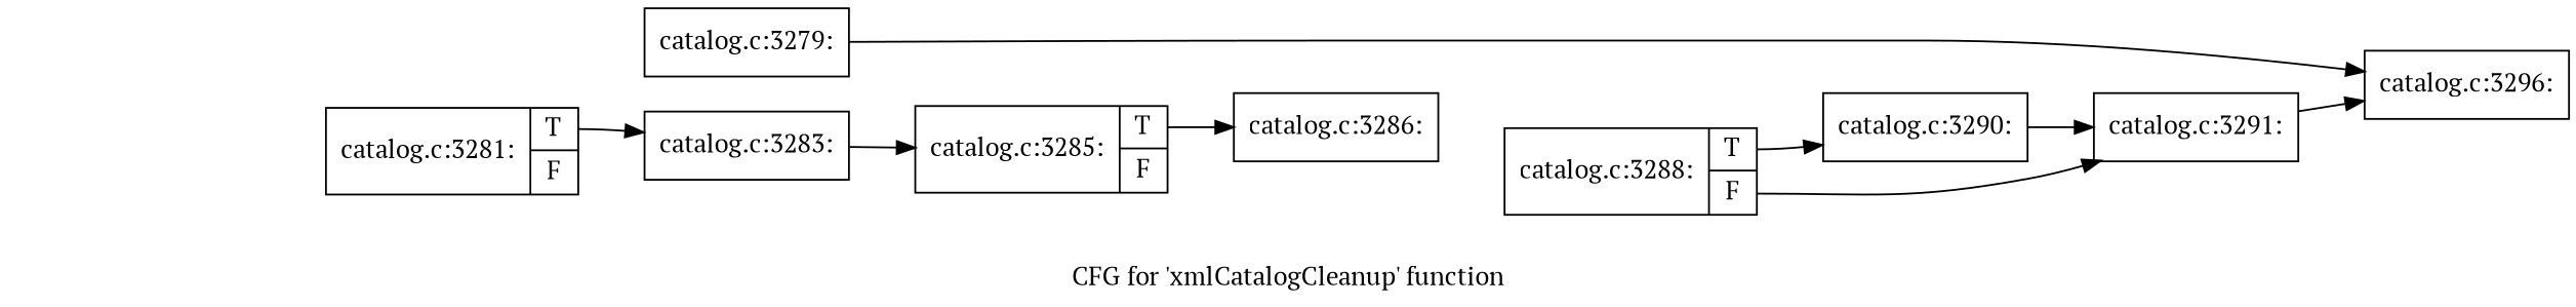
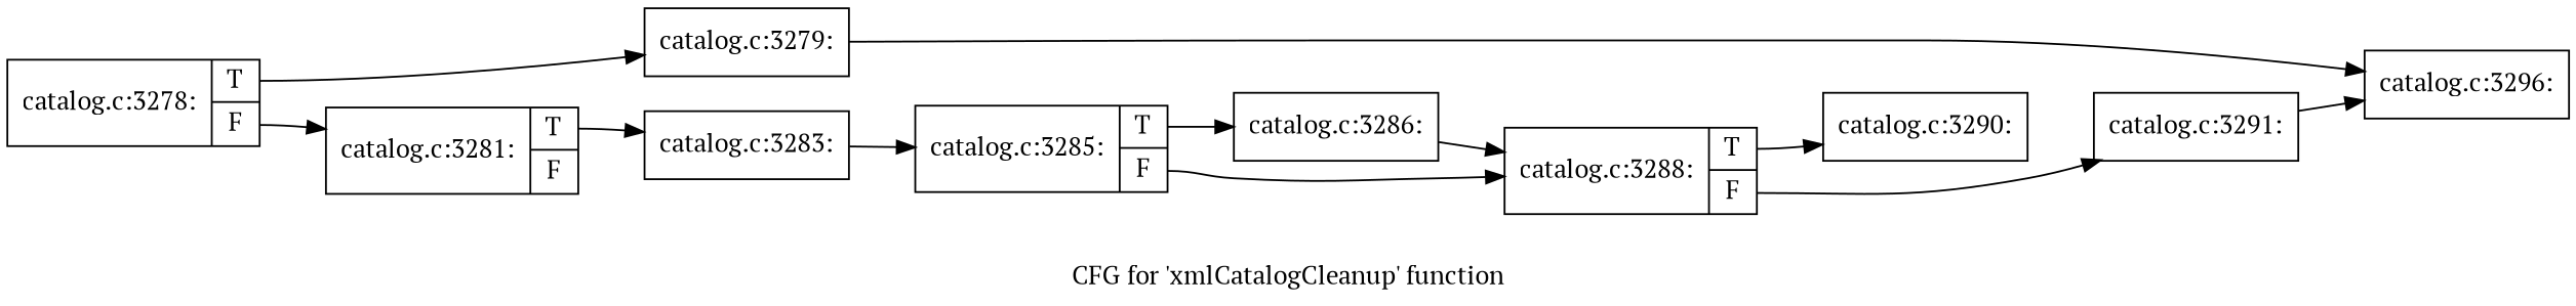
  digraph {
    fontname="PT Serif"
    label="CFG for 'xmlCatalogCleanup' function"
    rankdir=LR
    node [fontname="PT Serif" shape=record]
    edge [fontname="PT Serif"]
+   n1 [label="{catalog.c:3278:|{<s0>T|<s1>F}}"]
    n2 [label="{catalog.c:3279:}"]
    n3 [label="{catalog.c:3281:|{<s0>T|<s1>F}}"]
    n4 [label="{catalog.c:3296:}"]
    n5 [label="{catalog.c:3283:}"]
    n6 [label="{catalog.c:3285:|{<s0>T|<s1>F}}"]
    n7 [label="{catalog.c:3286:}"]
    n8 [label="{catalog.c:3288:|{<s0>T|<s1>F}}"]
    n9 [label="{catalog.c:3290:}"]
    n10 [label="{catalog.c:3291:}"]
+   n1 -> n2 [tailport=s0]
+   n1 -> n3 [tailport=s1]
    n2 -> n4
    n3 -> n5 [tailport=s0]
    n5 -> n6
    n6 -> n7 [tailport=s0]
+   n6 -> n8 [tailport=s1]
+   n7 -> n8
    n8 -> n9 [tailport=s0]
    n8 -> n10 [tailport=s1]
-   n9 -> n10
    n10 -> n4
  }
